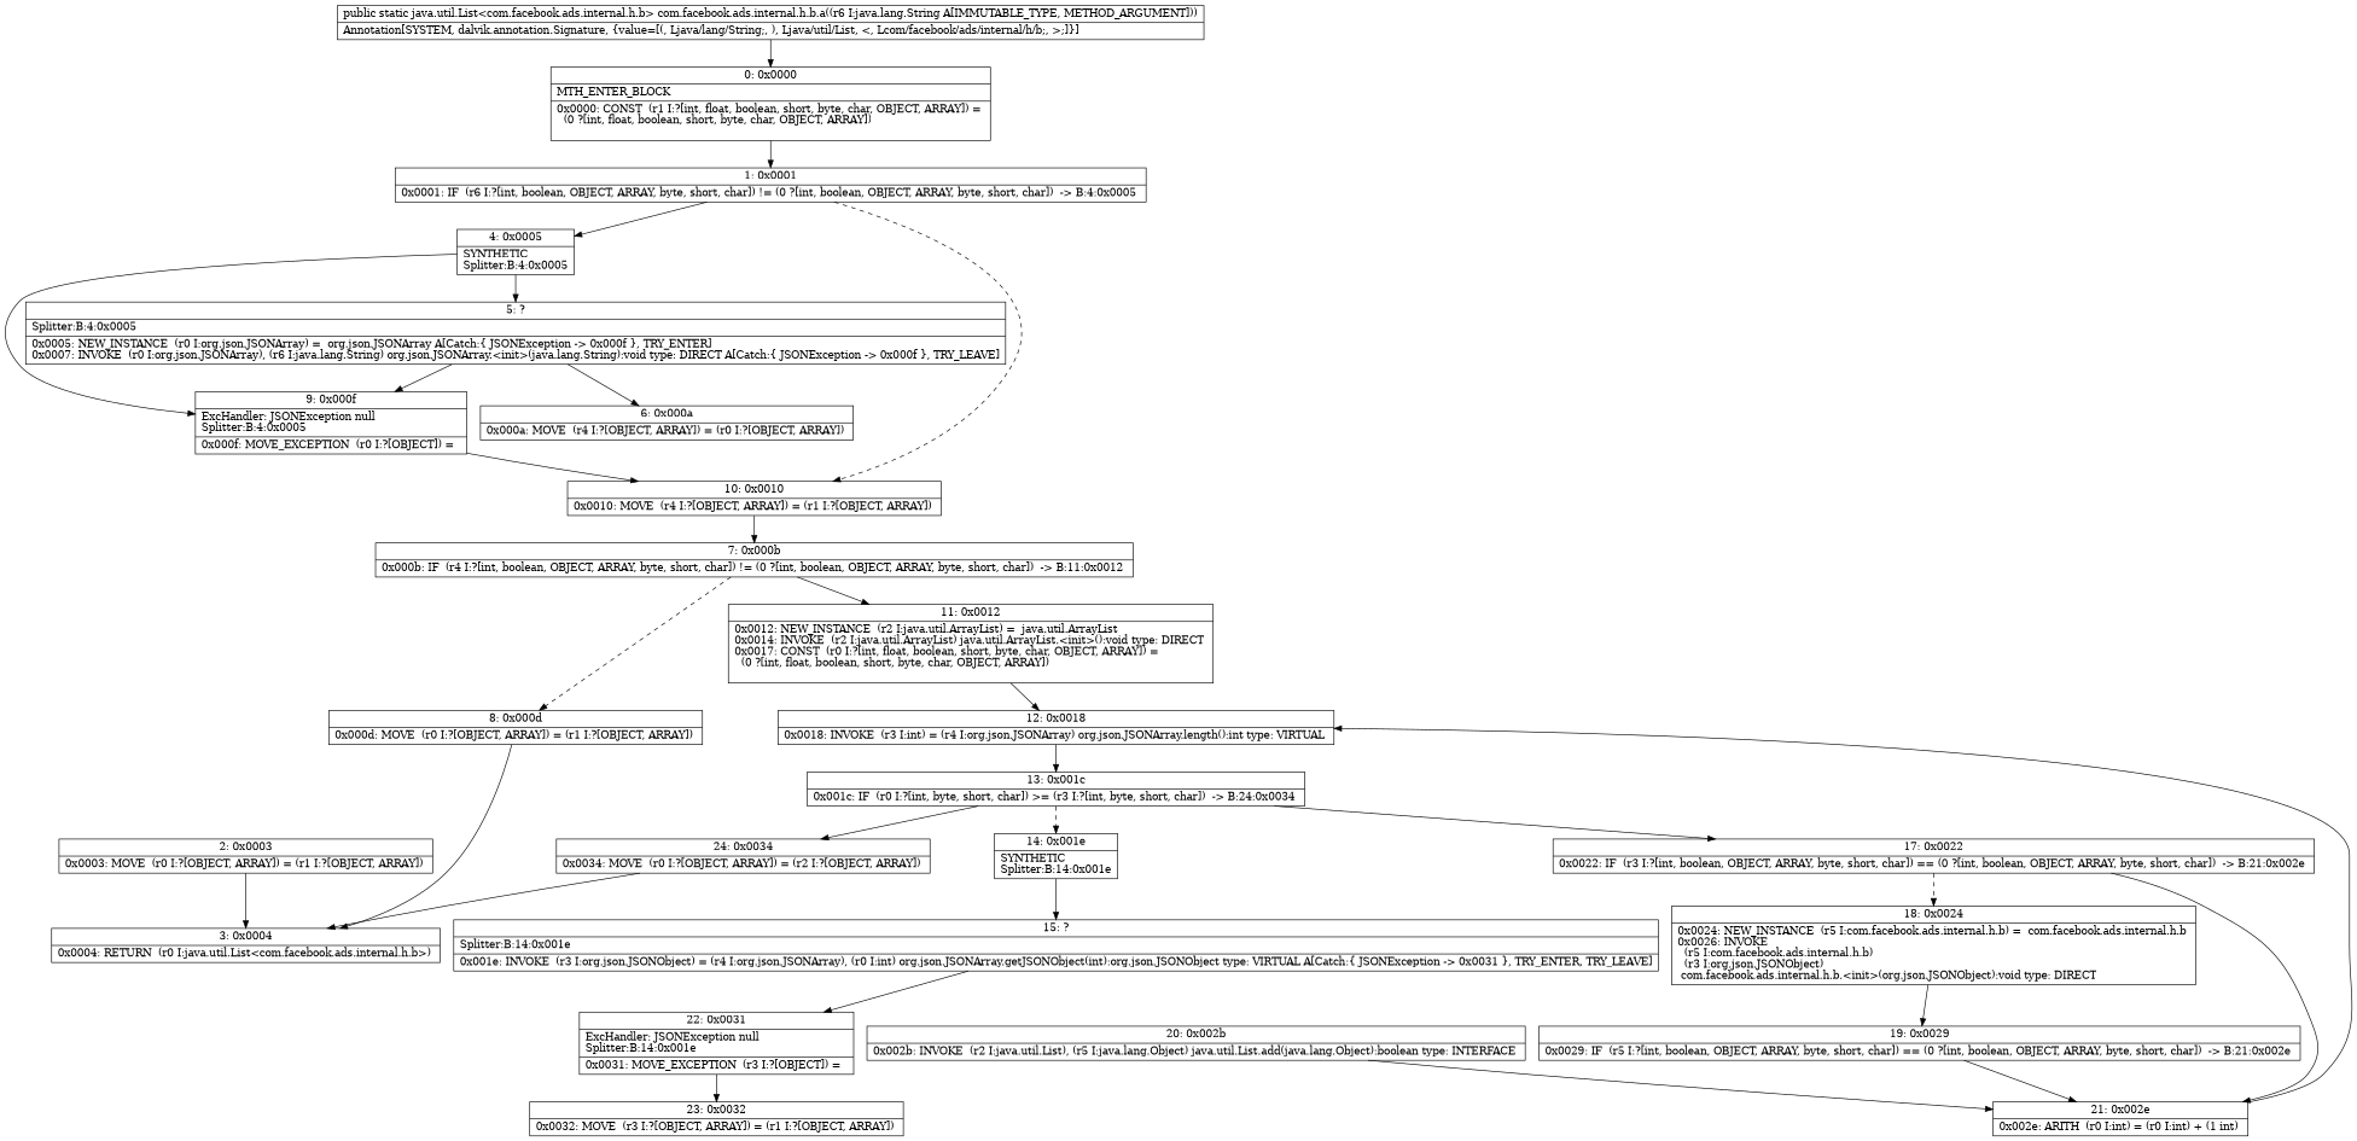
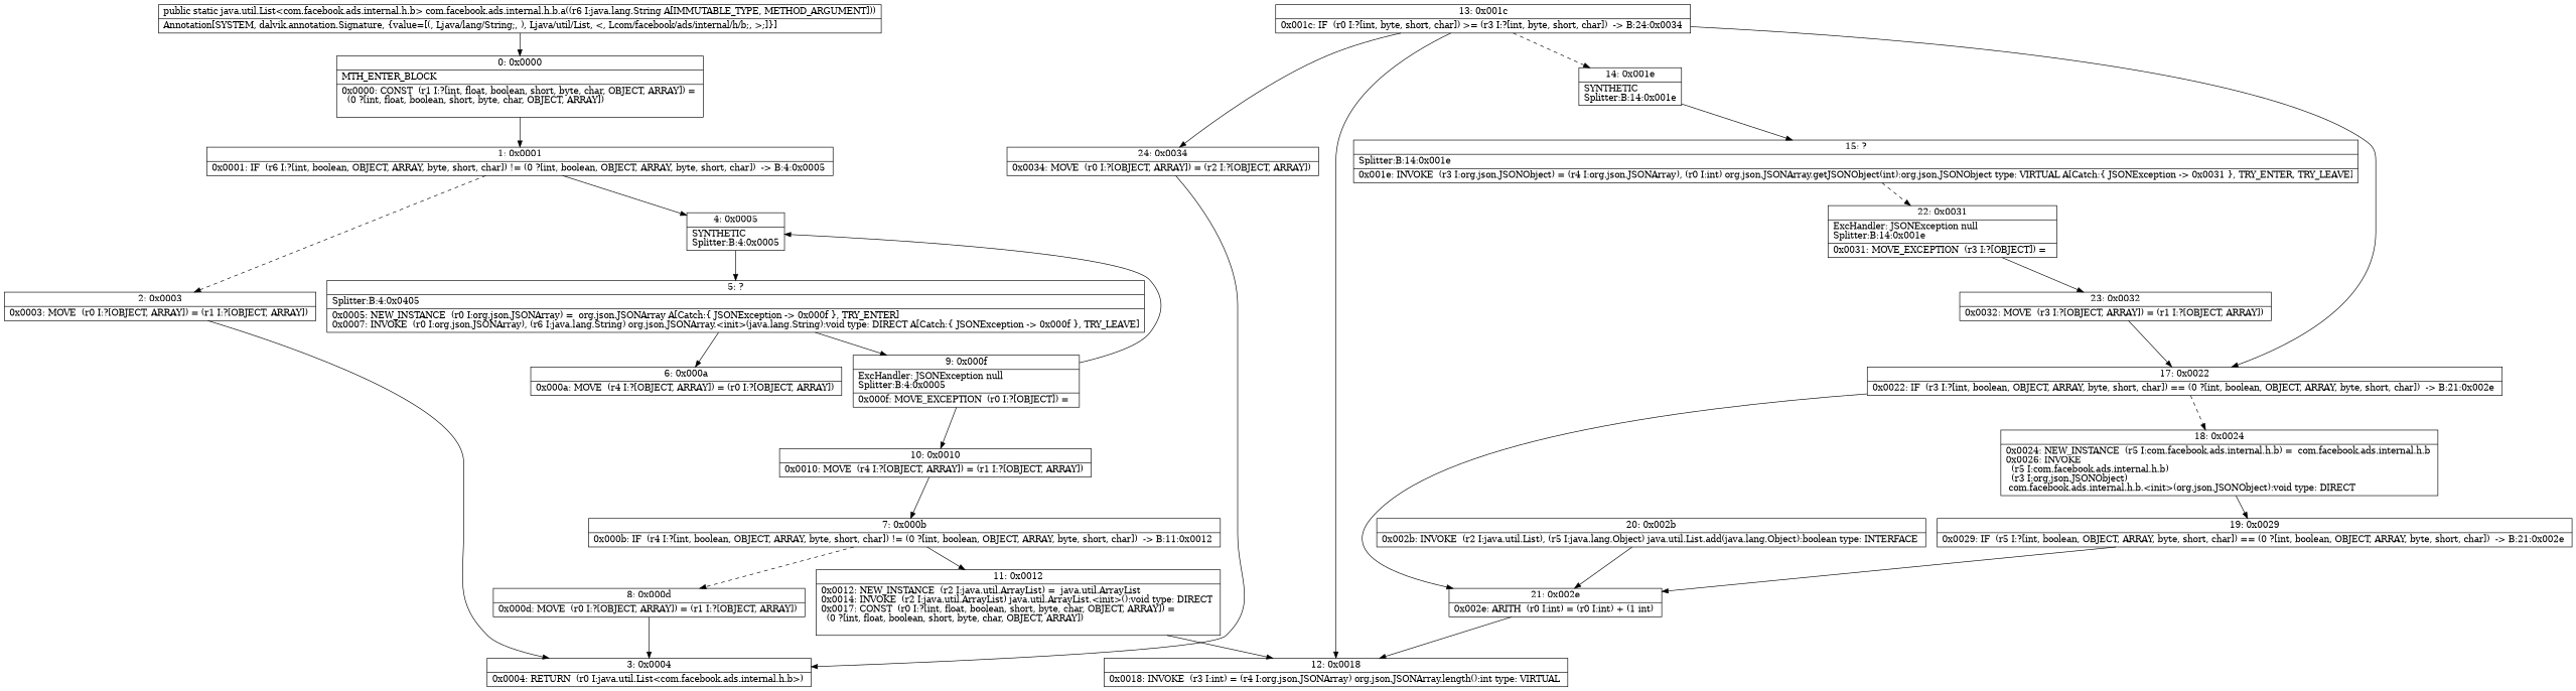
  digraph {
    node [shape=record]
    n1 [label="{0\:\ 0x0000|MTH_ENTER_BLOCK\l|0x0000: CONST  (r1 I:?[int, float, boolean, short, byte, char, OBJECT, ARRAY]) = \l  (0 ?[int, float, boolean, short, byte, char, OBJECT, ARRAY])\l \l}"]
    n2 [label="{1\:\ 0x0001|0x0001: IF  (r6 I:?[int, boolean, OBJECT, ARRAY, byte, short, char]) != (0 ?[int, boolean, OBJECT, ARRAY, byte, short, char])  \-\> B:4:0x0005 \l}"]
    n3 [label="{2\:\ 0x0003|0x0003: MOVE  (r0 I:?[OBJECT, ARRAY]) = (r1 I:?[OBJECT, ARRAY]) \l}"]
    n4 [label="{4\:\ 0x0005|SYNTHETIC\lSplitter:B:4:0x0005\l}"]
    n5 [label="{3\:\ 0x0004|0x0004: RETURN  (r0 I:java.util.List\<com.facebook.ads.internal.h.b\>) \l}"]
-   n6 [label="{5\:\ ?|Splitter:B:4:0x0005\l|0x0005: NEW_INSTANCE  (r0 I:org.json.JSONArray) =  org.json.JSONArray A[Catch:\{ JSONException \-\> 0x000f \}, TRY_ENTER]\l0x0007: INVOKE  (r0 I:org.json.JSONArray), (r6 I:java.lang.String) org.json.JSONArray.\<init\>(java.lang.String):void type: DIRECT A[Catch:\{ JSONException \-\> 0x000f \}, TRY_LEAVE]\l}"]
+   n6 [label="{5\:\ ?|Splitter:B:4:0x0405\l|0x0005: NEW_INSTANCE  (r0 I:org.json.JSONArray) =  org.json.JSONArray A[Catch:\{ JSONException \-\> 0x000f \}, TRY_ENTER]\l0x0007: INVOKE  (r0 I:org.json.JSONArray), (r6 I:java.lang.String) org.json.JSONArray.\<init\>(java.lang.String):void type: DIRECT A[Catch:\{ JSONException \-\> 0x000f \}, TRY_LEAVE]\l}"]
    n7 [label="{9\:\ 0x000f|ExcHandler: JSONException null\lSplitter:B:4:0x0005\l|0x000f: MOVE_EXCEPTION  (r0 I:?[OBJECT]) =  \l}"]
    n8 [label="{6\:\ 0x000a|0x000a: MOVE  (r4 I:?[OBJECT, ARRAY]) = (r0 I:?[OBJECT, ARRAY]) \l}"]
    n9 [label="{10\:\ 0x0010|0x0010: MOVE  (r4 I:?[OBJECT, ARRAY]) = (r1 I:?[OBJECT, ARRAY]) \l}"]
    n10 [label="{7\:\ 0x000b|0x000b: IF  (r4 I:?[int, boolean, OBJECT, ARRAY, byte, short, char]) != (0 ?[int, boolean, OBJECT, ARRAY, byte, short, char])  \-\> B:11:0x0012 \l}"]
    n11 [label="{8\:\ 0x000d|0x000d: MOVE  (r0 I:?[OBJECT, ARRAY]) = (r1 I:?[OBJECT, ARRAY]) \l}"]
    n12 [label="{11\:\ 0x0012|0x0012: NEW_INSTANCE  (r2 I:java.util.ArrayList) =  java.util.ArrayList \l0x0014: INVOKE  (r2 I:java.util.ArrayList) java.util.ArrayList.\<init\>():void type: DIRECT \l0x0017: CONST  (r0 I:?[int, float, boolean, short, byte, char, OBJECT, ARRAY]) = \l  (0 ?[int, float, boolean, short, byte, char, OBJECT, ARRAY])\l \l}"]
    n13 [label="{12\:\ 0x0018|0x0018: INVOKE  (r3 I:int) = (r4 I:org.json.JSONArray) org.json.JSONArray.length():int type: VIRTUAL \l}"]
    n14 [label="{13\:\ 0x001c|0x001c: IF  (r0 I:?[int, byte, short, char]) \>= (r3 I:?[int, byte, short, char])  \-\> B:24:0x0034 \l}"]
    n15 [label="{14\:\ 0x001e|SYNTHETIC\lSplitter:B:14:0x001e\l}"]
    n16 [label="{24\:\ 0x0034|0x0034: MOVE  (r0 I:?[OBJECT, ARRAY]) = (r2 I:?[OBJECT, ARRAY]) \l}"]
    n17 [label="{17\:\ 0x0022|0x0022: IF  (r3 I:?[int, boolean, OBJECT, ARRAY, byte, short, char]) == (0 ?[int, boolean, OBJECT, ARRAY, byte, short, char])  \-\> B:21:0x002e \l}"]
    n18 [label="{15\:\ ?|Splitter:B:14:0x001e\l|0x001e: INVOKE  (r3 I:org.json.JSONObject) = (r4 I:org.json.JSONArray), (r0 I:int) org.json.JSONArray.getJSONObject(int):org.json.JSONObject type: VIRTUAL A[Catch:\{ JSONException \-\> 0x0031 \}, TRY_ENTER, TRY_LEAVE]\l}"]
    n19 [label="{22\:\ 0x0031|ExcHandler: JSONException null\lSplitter:B:14:0x001e\l|0x0031: MOVE_EXCEPTION  (r3 I:?[OBJECT]) =  \l}"]
    n20 [label="{23\:\ 0x0032|0x0032: MOVE  (r3 I:?[OBJECT, ARRAY]) = (r1 I:?[OBJECT, ARRAY]) \l}"]
    n21 [label="{18\:\ 0x0024|0x0024: NEW_INSTANCE  (r5 I:com.facebook.ads.internal.h.b) =  com.facebook.ads.internal.h.b \l0x0026: INVOKE  \l  (r5 I:com.facebook.ads.internal.h.b)\l  (r3 I:org.json.JSONObject)\l com.facebook.ads.internal.h.b.\<init\>(org.json.JSONObject):void type: DIRECT \l}"]
    n22 [label="{21\:\ 0x002e|0x002e: ARITH  (r0 I:int) = (r0 I:int) + (1 int) \l}"]
    n23 [label="{19\:\ 0x0029|0x0029: IF  (r5 I:?[int, boolean, OBJECT, ARRAY, byte, short, char]) == (0 ?[int, boolean, OBJECT, ARRAY, byte, short, char])  \-\> B:21:0x002e \l}"]
    n24 [label="{20\:\ 0x002b|0x002b: INVOKE  (r2 I:java.util.List), (r5 I:java.lang.Object) java.util.List.add(java.lang.Object):boolean type: INTERFACE \l}"]
    n25 [label="{public static java.util.List\<com.facebook.ads.internal.h.b\> com.facebook.ads.internal.h.b.a((r6 I:java.lang.String A[IMMUTABLE_TYPE, METHOD_ARGUMENT]))  | Annotation[SYSTEM, dalvik.annotation.Signature, \{value=[(, Ljava\/lang\/String;, ), Ljava\/util\/List, \<, Lcom\/facebook\/ads\/internal\/h\/b;, \>;]\}]\l}"]
    n1 -> n2
-   n2 -> n9 [style=dashed]
+   n2 -> n3 [style=dashed]
    n2 -> n4
    n3 -> n5
    n4 -> n6
-   n4 -> n7
+   n7 -> n4
    n6 -> n7
    n6 -> n8
    n7 -> n9
    n9 -> n10
    n10 -> n11 [style=dashed]
    n10 -> n12
    n11 -> n5
    n12 -> n13
-   n13 -> n14
+   n14 -> n13
    n14 -> n15 [style=dashed]
    n14 -> n16
    n14 -> n17
    n15 -> n18
    n16 -> n5
    n17 -> n21 [style=dashed]
    n17 -> n22
-   n18 -> n19
+   n18 -> n19 [style=dashed]
    n19 -> n20
+   n20 -> n17
    n21 -> n23
    n22 -> n13
    n23 -> n22
    n24 -> n22
    n25 -> n1
  }
